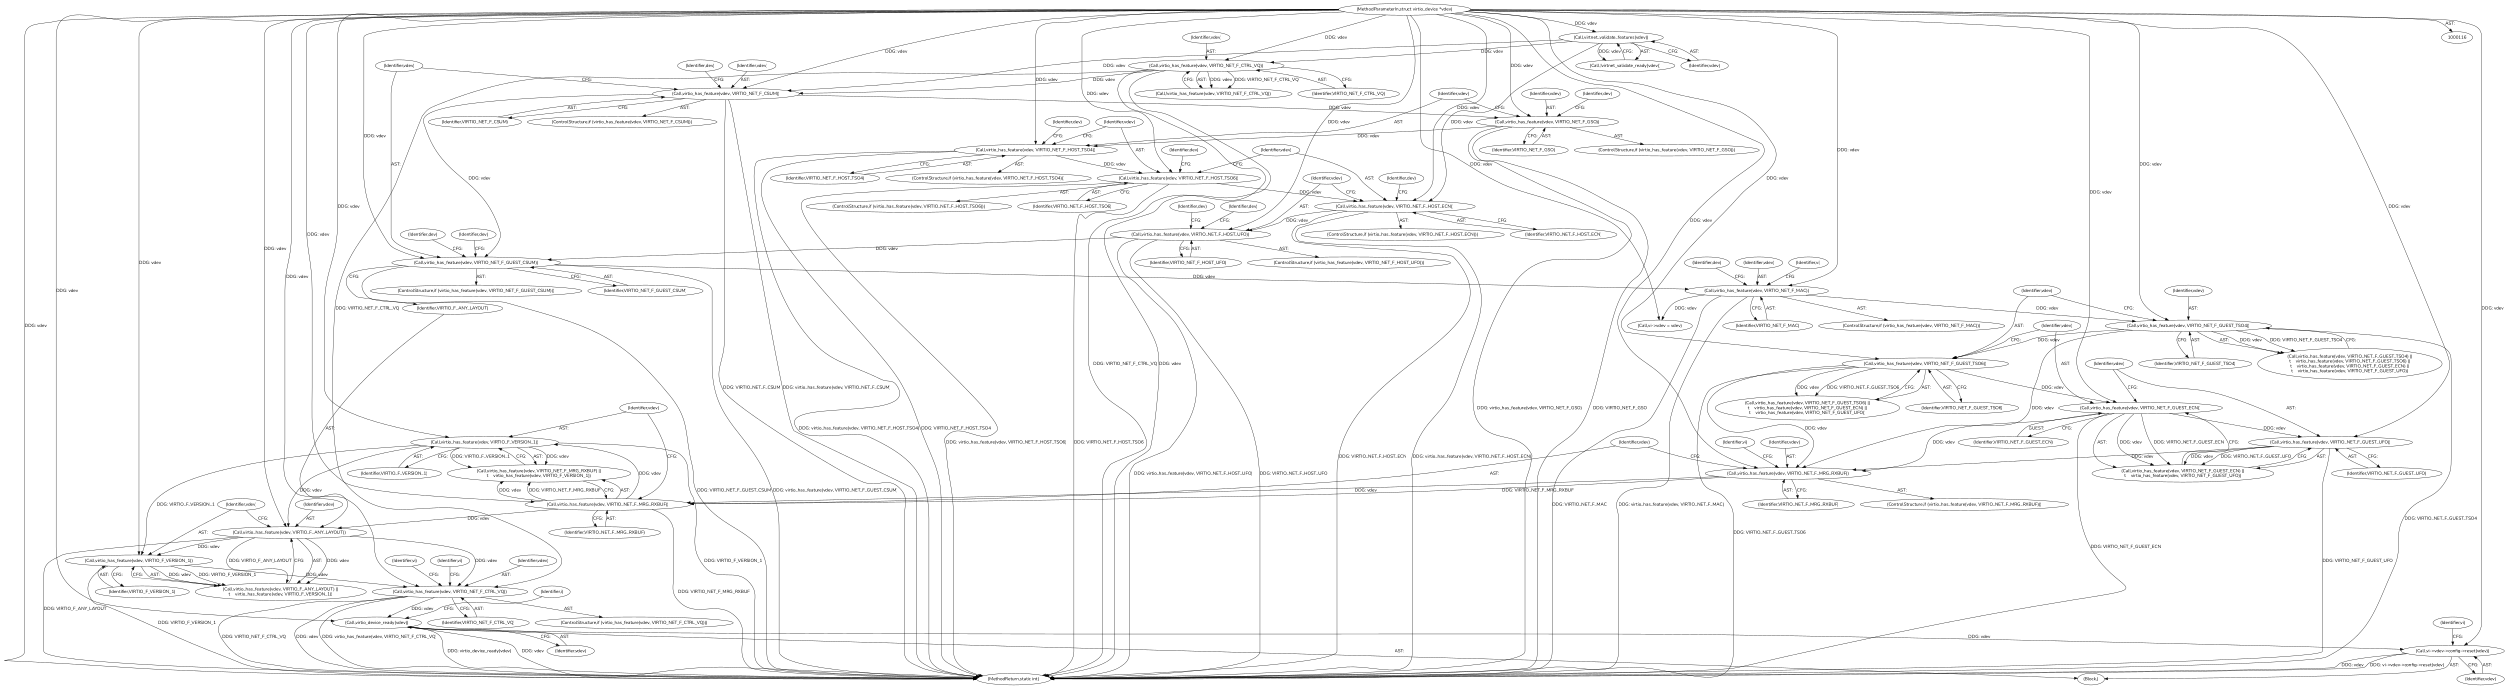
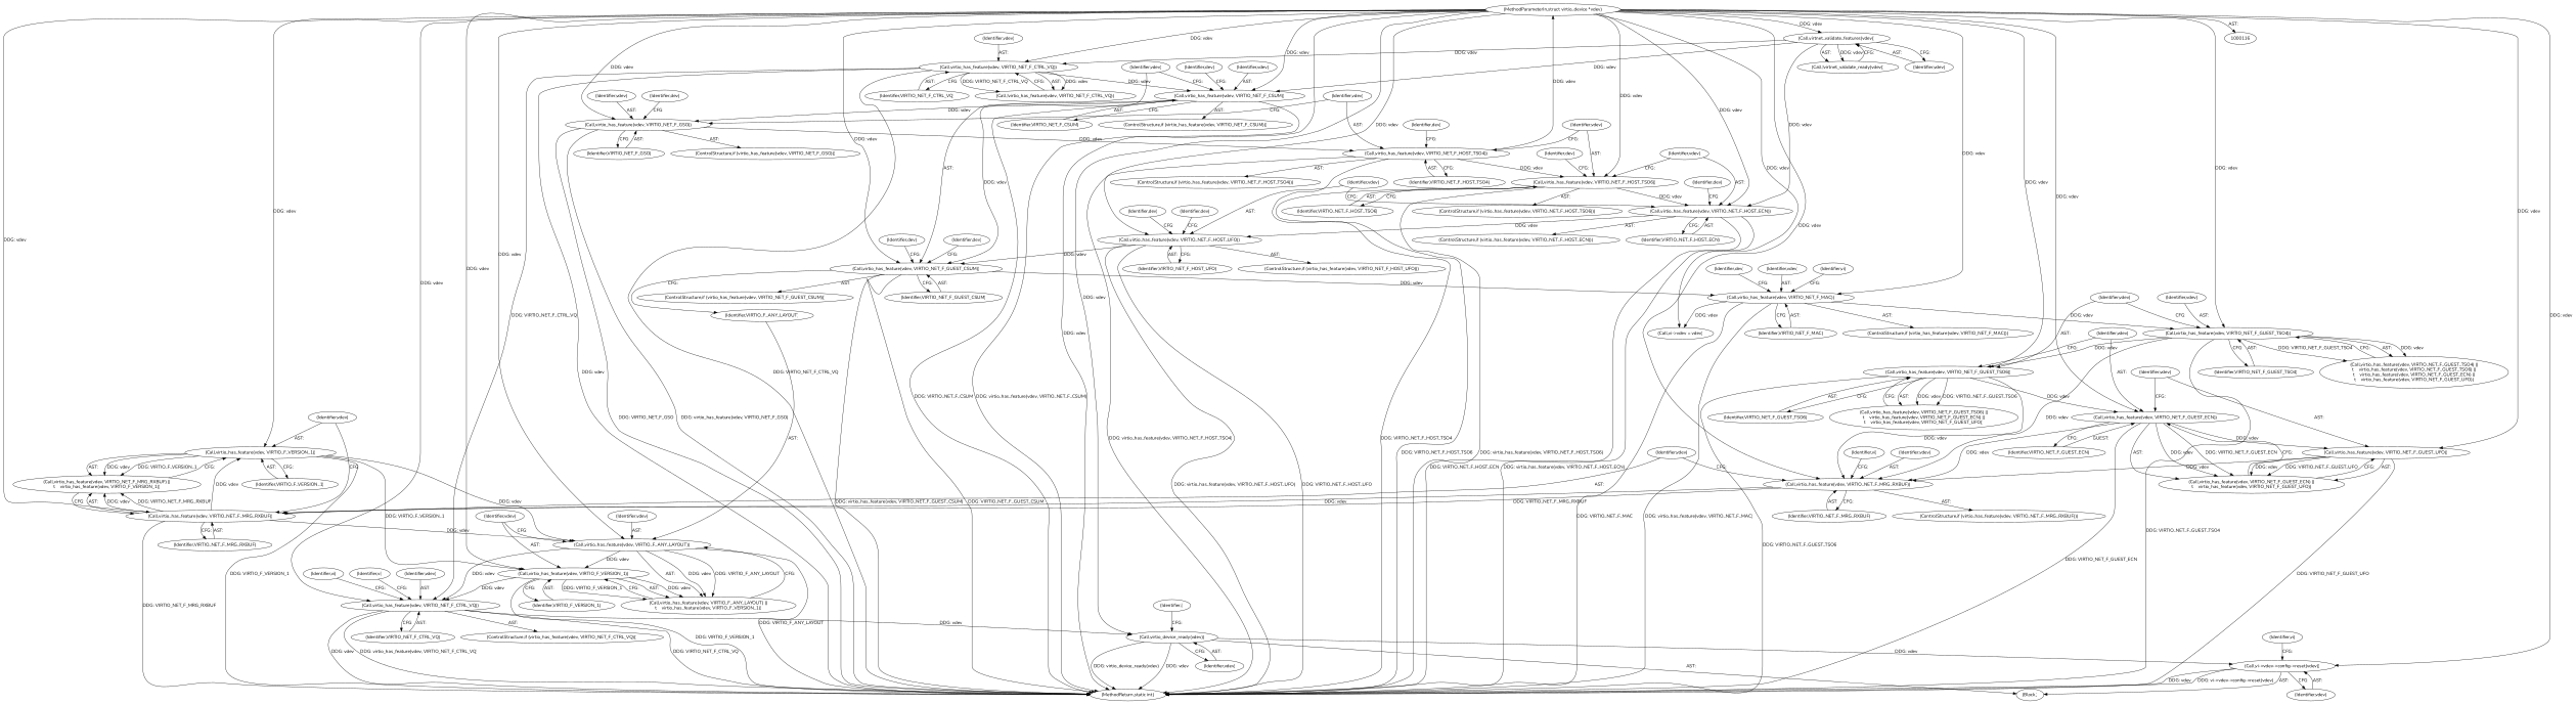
  digraph {
    fontname=Nunito
    node [fontname=Nunito]
    edge [fontname=Nunito]
    n1 [label="(Call,virtio_device_ready(vdev))"]
    n2 [label="(Call,vi->vdev->config->reset(vdev))"]
    n3 [label="(Identifier,vdev)"]
    n4 [label="(Block,)"]
    n5 [label="(MethodReturn,static int)"]
    n6 [label="(Identifier,vdev)"]
    n7 [label="(Call,virtio_has_feature(vdev, VIRTIO_NET_F_CTRL_VQ))"]
    n8 [label="(ControlStructure,if (virtio_has_feature(vdev, VIRTIO_NET_F_CTRL_VQ)))"]
    n9 [label="(Identifier,VIRTIO_NET_F_CTRL_VQ)"]
    n10 [label="(Call,virtio_has_feature(vdev, VIRTIO_F_ANY_LAYOUT))"]
    n11 [label="(Call,virtio_has_feature(vdev, VIRTIO_F_VERSION_1))"]
    n12 [label="(Call,virtio_has_feature(vdev, VIRTIO_F_ANY_LAYOUT) ||\n\t    virtio_has_feature(vdev, VIRTIO_F_VERSION_1))"]
    n13 [label="(Identifier,VIRTIO_F_VERSION_1)"]
    n14 [label="(Identifier,VIRTIO_F_ANY_LAYOUT)"]
    n15 [label="(Call,virtio_has_feature(vdev, VIRTIO_NET_F_MRG_RXBUF))"]
    n16 [label="(Call,virtio_has_feature(vdev, VIRTIO_F_VERSION_1))"]
    n17 [label="(Identifier,VIRTIO_NET_F_MRG_RXBUF)"]
    n18 [label="(Call,virtio_has_feature(vdev, VIRTIO_NET_F_MRG_RXBUF) ||\n\t    virtio_has_feature(vdev, VIRTIO_F_VERSION_1))"]
    n19 [label="(Identifier,VIRTIO_F_VERSION_1)"]
    n20 [label="(Call,virtio_has_feature(vdev, VIRTIO_NET_F_MRG_RXBUF))"]
    n21 [label="(Identifier,VIRTIO_NET_F_MRG_RXBUF)"]
    n22 [label="(ControlStructure,if (virtio_has_feature(vdev, VIRTIO_NET_F_MRG_RXBUF)))"]
    n23 [label="(Call,virtio_has_feature(vdev, VIRTIO_NET_F_GUEST_ECN))"]
    n24 [label="(Call,virtio_has_feature(vdev, VIRTIO_NET_F_GUEST_UFO))"]
    n25 [label="(Call,virtio_has_feature(vdev, VIRTIO_NET_F_GUEST_ECN) ||\n\t    virtio_has_feature(vdev, VIRTIO_NET_F_GUEST_UFO))"]
    n26 [label="(Identifier,VIRTIO_NET_F_GUEST_ECN)"]
-   n27 [label="(Identifier,VIRTIO_NET_F_GUEST_UFO)"]
    n28 [label="(Call,virtio_has_feature(vdev, VIRTIO_NET_F_GUEST_TSO6))"]
    n29 [label="(Call,virtio_has_feature(vdev, VIRTIO_NET_F_GUEST_TSO6) ||\n\t    virtio_has_feature(vdev, VIRTIO_NET_F_GUEST_ECN) ||\n\t    virtio_has_feature(vdev, VIRTIO_NET_F_GUEST_UFO))"]
    n30 [label="(Identifier,VIRTIO_NET_F_GUEST_TSO6)"]
    n31 [label="(Call,virtio_has_feature(vdev, VIRTIO_NET_F_GUEST_TSO4))"]
    n32 [label="(Identifier,VIRTIO_NET_F_GUEST_TSO4)"]
    n33 [label="(Call,virtio_has_feature(vdev, VIRTIO_NET_F_GUEST_TSO4) ||\n\t    virtio_has_feature(vdev, VIRTIO_NET_F_GUEST_TSO6) ||\n\t    virtio_has_feature(vdev, VIRTIO_NET_F_GUEST_ECN) ||\n\t    virtio_has_feature(vdev, VIRTIO_NET_F_GUEST_UFO))"]
    n34 [label="(MethodParameterIn,struct virtio_device *vdev)"]
    n35 [label="(Call,virtio_has_feature(vdev, VIRTIO_NET_F_MAC))"]
    n36 [label="(Call,virtio_has_feature(vdev, VIRTIO_NET_F_GUEST_CSUM))"]
    n37 [label="(Call,virtio_has_feature(vdev, VIRTIO_NET_F_HOST_UFO))"]
    n38 [label="(Call,virtio_has_feature(vdev, VIRTIO_NET_F_HOST_ECN))"]
    n39 [label="(Call,virtio_has_feature(vdev, VIRTIO_NET_F_HOST_TSO6))"]
    n40 [label="(Call,virtio_has_feature(vdev, VIRTIO_NET_F_HOST_TSO4))"]
    n41 [label="(Call,virtio_has_feature(vdev, VIRTIO_NET_F_GSO))"]
    n42 [label="(Call,virtio_has_feature(vdev, VIRTIO_NET_F_CSUM))"]
    n43 [label="(Call,virtnet_validate_features(vdev))"]
    n44 [label="(Call,virtio_has_feature(vdev, VIRTIO_NET_F_CTRL_VQ))"]
    n45 [label="(Call,vi->vdev = vdev)"]
    1000116
    n47 [label="(Identifier,VIRTIO_NET_F_MAC)"]
    n48 [label="(ControlStructure,if (virtio_has_feature(vdev, VIRTIO_NET_F_MAC)))"]
    n49 [label="(Identifier,VIRTIO_NET_F_GUEST_CSUM)"]
    n50 [label="(ControlStructure,if (virtio_has_feature(vdev, VIRTIO_NET_F_GUEST_CSUM)))"]
    n51 [label="(Identifier,VIRTIO_NET_F_HOST_UFO)"]
    n52 [label="(ControlStructure,if (virtio_has_feature(vdev, VIRTIO_NET_F_HOST_UFO)))"]
    n53 [label="(ControlStructure,if (virtio_has_feature(vdev, VIRTIO_NET_F_HOST_ECN)))"]
    n54 [label="(Identifier,VIRTIO_NET_F_HOST_ECN)"]
    n55 [label="(Identifier,VIRTIO_NET_F_HOST_TSO6)"]
    n56 [label="(ControlStructure,if (virtio_has_feature(vdev, VIRTIO_NET_F_HOST_TSO6)))"]
    n57 [label="(Identifier,VIRTIO_NET_F_HOST_TSO4)"]
    n58 [label="(ControlStructure,if (virtio_has_feature(vdev, VIRTIO_NET_F_HOST_TSO4)))"]
    n59 [label="(Identifier,VIRTIO_NET_F_GSO)"]
    n60 [label="(ControlStructure,if (virtio_has_feature(vdev, VIRTIO_NET_F_GSO)))"]
    n61 [label="(Identifier,VIRTIO_NET_F_CSUM)"]
    n62 [label="(ControlStructure,if (virtio_has_feature(vdev, VIRTIO_NET_F_CSUM)))"]
    n63 [label="(Call,!virtnet_validate_ready(vdev))"]
    n64 [label="(Identifier,vdev)"]
    n65 [label="(Call,!virtio_has_feature(vdev, VIRTIO_NET_F_CTRL_VQ))"]
    n66 [label="(Identifier,VIRTIO_NET_F_CTRL_VQ)"]
    n67 [label="(Identifier,dev)"]
    n68 [label="(Identifier,vdev)"]
    n69 [label="(Identifier,vi)"]
    n70 [label="(Identifier,vdev)"]
    n71 [label="(Identifier,vdev)"]
    n72 [label="(Identifier,vdev)"]
    n73 [label="(Identifier,dev)"]
    n74 [label="(Identifier,vdev)"]
    n75 [label="(Identifier,vdev)"]
    n76 [label="(Identifier,vdev)"]
    n77 [label="(Identifier,dev)"]
    n78 [label="(Identifier,dev)"]
    n79 [label="(Identifier,dev)"]
    n80 [label="(Identifier,vdev)"]
    n81 [label="(Identifier,vdev)"]
    n82 [label="(Identifier,vdev)"]
    n83 [label="(Identifier,vi)"]
    n84 [label="(Identifier,vi)"]
    n85 [label="(Identifier,vdev)"]
    n86 [label="(Identifier,vdev)"]
    n87 [label="(Identifier,dev)"]
    n88 [label="(Identifier,dev)"]
    n89 [label="(Identifier,vi)"]
    n90 [label="(Identifier,vdev)"]
    n91 [label="(Identifier,vdev)"]
    n92 [label="(Identifier,dev)"]
    n93 [label="(Identifier,vdev)"]
    n94 [label="(Identifier,i)"]
    n95 [label="(Identifier,vdev)"]
    n96 [label="(Identifier,dev)"]
    n97 [label="(Identifier,vi)"]
    n98 [label="(Identifier,vdev)"]
    n99 [label="(Identifier,dev)"]
    n100 [label="(Identifier,vdev)"]
    n101 [label="(Identifier,vdev)"]
    n1 -> n2 [label="DDG: vdev"]
    n1 -> n3 [label="CFG: "]
    n1 -> n4 [label="AST: "]
    n1 -> n5 [label="DDG: virtio_device_ready(vdev)"]
    n1 -> n5 [label="DDG: vdev"]
    n2 -> n4 [label="AST: "]
    n2 -> n5 [label="DDG: vdev"]
    n2 -> n5 [label="DDG: vi->vdev->config->reset(vdev)"]
    n2 -> n6 [label="CFG: "]
    n3 -> n1 [label="AST: "]
    n6 -> n2 [label="AST: "]
    n7 -> n1 [label="DDG: vdev"]
    n7 -> n5 [label="DDG: virtio_has_feature(vdev, VIRTIO_NET_F_CTRL_VQ)"]
    n7 -> n5 [label="DDG: VIRTIO_NET_F_CTRL_VQ"]
    n7 -> n5 [label="DDG: vdev"]
    n7 -> n8 [label="AST: "]
    n7 -> n9 [label="CFG: "]
    n9 -> n7 [label="AST: "]
    n10 -> n5 [label="DDG: VIRTIO_F_ANY_LAYOUT"]
    n10 -> n7 [label="DDG: vdev"]
    n10 -> n11 [label="DDG: vdev"]
    n10 -> n12 [label="AST: "]
    n10 -> n12 [label="DDG: vdev"]
    n10 -> n12 [label="DDG: VIRTIO_F_ANY_LAYOUT"]
    n11 -> n5 [label="DDG: VIRTIO_F_VERSION_1"]
    n11 -> n7 [label="DDG: vdev"]
    n11 -> n12 [label="AST: "]
    n11 -> n12 [label="DDG: vdev"]
    n11 -> n12 [label="DDG: VIRTIO_F_VERSION_1"]
    n11 -> n13 [label="CFG: "]
    n12 -> n10 [label="CFG: "]
    n12 -> n11 [label="CFG: "]
    n13 -> n11 [label="AST: "]
    n14 -> n10 [label="AST: "]
    n15 -> n5 [label="DDG: VIRTIO_NET_F_MRG_RXBUF"]
    n15 -> n10 [label="DDG: vdev"]
    n15 -> n16 [label="DDG: vdev"]
    n15 -> n17 [label="CFG: "]
    n15 -> n18 [label="AST: "]
    n15 -> n18 [label="DDG: vdev"]
    n15 -> n18 [label="DDG: VIRTIO_NET_F_MRG_RXBUF"]
    n16 -> n5 [label="DDG: VIRTIO_F_VERSION_1"]
    n16 -> n10 [label="DDG: vdev"]
    n16 -> n11 [label="DDG: VIRTIO_F_VERSION_1"]
    n16 -> n18 [label="AST: "]
    n16 -> n18 [label="DDG: vdev"]
    n16 -> n18 [label="DDG: VIRTIO_F_VERSION_1"]
    n16 -> n19 [label="CFG: "]
    n17 -> n15 [label="AST: "]
    n18 -> n15 [label="CFG: "]
    n18 -> n16 [label="CFG: "]
    n19 -> n16 [label="AST: "]
    n20 -> n15 [label="DDG: vdev"]
    n20 -> n15 [label="DDG: VIRTIO_NET_F_MRG_RXBUF"]
    n20 -> n21 [label="CFG: "]
    n20 -> n22 [label="AST: "]
    n21 -> n20 [label="AST: "]
    n23 -> n5 [label="DDG: VIRTIO_NET_F_GUEST_ECN"]
    n23 -> n20 [label="DDG: vdev"]
    n23 -> n24 [label="DDG: vdev"]
    n23 -> n25 [label="AST: "]
    n23 -> n25 [label="DDG: vdev"]
    n23 -> n25 [label="DDG: VIRTIO_NET_F_GUEST_ECN"]
    n23 -> n26 [label="CFG: "]
    n24 -> n5 [label="DDG: VIRTIO_NET_F_GUEST_UFO"]
    n24 -> n20 [label="DDG: vdev"]
    n24 -> n25 [label="AST: "]
    n24 -> n25 [label="DDG: vdev"]
    n24 -> n25 [label="DDG: VIRTIO_NET_F_GUEST_UFO"]
-   n24 -> n27 [label="CFG: "]
    n25 -> n23 [label="CFG: "]
    n25 -> n24 [label="CFG: "]
    n26 -> n23 [label="GUEST: "]
-   n27 -> n24 [label="AST: "]
    n28 -> n5 [label="DDG: VIRTIO_NET_F_GUEST_TSO6"]
    n28 -> n20 [label="DDG: vdev"]
    n28 -> n23 [label="DDG: vdev"]
    n28 -> n29 [label="AST: "]
    n28 -> n29 [label="DDG: vdev"]
    n28 -> n29 [label="DDG: VIRTIO_NET_F_GUEST_TSO6"]
    n28 -> n30 [label="CFG: "]
    n29 -> n28 [label="CFG: "]
    n30 -> n28 [label="AST: "]
    n31 -> n5 [label="DDG: VIRTIO_NET_F_GUEST_TSO4"]
    n31 -> n20 [label="DDG: vdev"]
    n31 -> n28 [label="DDG: vdev"]
    n31 -> n32 [label="CFG: "]
    n31 -> n33 [label="AST: "]
    n31 -> n33 [label="DDG: vdev"]
    n31 -> n33 [label="DDG: VIRTIO_NET_F_GUEST_TSO4"]
    n32 -> n31 [label="AST: "]
    n33 -> n31 [label="CFG: "]
    n34 -> n1 [label="DDG: vdev"]
    n34 -> n2 [label="DDG: vdev"]
    n34 -> n5 [label="DDG: vdev"]
    n34 -> n7 [label="DDG: vdev"]
    n34 -> n10 [label="DDG: vdev"]
    n34 -> n11 [label="DDG: vdev"]
    n34 -> n15 [label="DDG: vdev"]
    n34 -> n16 [label="DDG: vdev"]
    n34 -> n20 [label="DDG: vdev"]
    n34 -> n23 [label="DDG: vdev"]
    n34 -> n24 [label="DDG: vdev"]
    n34 -> n28 [label="DDG: vdev"]
    n34 -> n31 [label="DDG: vdev"]
    n34 -> n35 [label="DDG: vdev"]
    n34 -> n36 [label="DDG: vdev"]
    n34 -> n37 [label="DDG: vdev"]
    n34 -> n38 [label="DDG: vdev"]
    n34 -> n39 [label="DDG: vdev"]
-   n34 -> n40 [label="DDG: vdev"]
+   n40 -> n34 [label="DDG: vdev"]
    n34 -> n41 [label="DDG: vdev"]
    n34 -> n42 [label="DDG: vdev"]
    n34 -> n43 [label="DDG: vdev"]
    n34 -> n44 [label="DDG: vdev"]
    n34 -> n45 [label="DDG: vdev"]
    n34 -> 1000116 [label="AST: "]
    n35 -> n5 [label="DDG: VIRTIO_NET_F_MAC"]
    n35 -> n5 [label="DDG: virtio_has_feature(vdev, VIRTIO_NET_F_MAC)"]
    n35 -> n31 [label="DDG: vdev"]
    n35 -> n45 [label="DDG: vdev"]
    n35 -> n47 [label="CFG: "]
    n35 -> n48 [label="AST: "]
    n36 -> n5 [label="DDG: VIRTIO_NET_F_GUEST_CSUM"]
    n36 -> n5 [label="DDG: virtio_has_feature(vdev, VIRTIO_NET_F_GUEST_CSUM)"]
    n36 -> n14 [label="CFG: "]
    n36 -> n35 [label="DDG: vdev"]
    n36 -> n49 [label="CFG: "]
    n36 -> n50 [label="AST: "]
    n37 -> n5 [label="DDG: virtio_has_feature(vdev, VIRTIO_NET_F_HOST_UFO)"]
    n37 -> n5 [label="DDG: VIRTIO_NET_F_HOST_UFO"]
    n37 -> n36 [label="DDG: vdev"]
    n37 -> n51 [label="CFG: "]
    n37 -> n52 [label="AST: "]
    n38 -> n5 [label="DDG: virtio_has_feature(vdev, VIRTIO_NET_F_HOST_ECN)"]
    n38 -> n5 [label="DDG: VIRTIO_NET_F_HOST_ECN"]
    n38 -> n37 [label="DDG: vdev"]
    n38 -> n53 [label="AST: "]
    n38 -> n54 [label="CFG: "]
    n39 -> n5 [label="DDG: VIRTIO_NET_F_HOST_TSO6"]
    n39 -> n5 [label="DDG: virtio_has_feature(vdev, VIRTIO_NET_F_HOST_TSO6)"]
    n39 -> n38 [label="DDG: vdev"]
    n39 -> n55 [label="CFG: "]
    n39 -> n56 [label="AST: "]
    n40 -> n5 [label="DDG: virtio_has_feature(vdev, VIRTIO_NET_F_HOST_TSO4)"]
    n40 -> n5 [label="DDG: VIRTIO_NET_F_HOST_TSO4"]
    n40 -> n39 [label="DDG: vdev"]
    n40 -> n57 [label="CFG: "]
    n40 -> n58 [label="AST: "]
    n41 -> n5 [label="DDG: VIRTIO_NET_F_GSO"]
    n41 -> n5 [label="DDG: virtio_has_feature(vdev, VIRTIO_NET_F_GSO)"]
    n41 -> n40 [label="DDG: vdev"]
    n41 -> n59 [label="CFG: "]
    n41 -> n60 [label="AST: "]
    n42 -> n5 [label="DDG: virtio_has_feature(vdev, VIRTIO_NET_F_CSUM)"]
    n42 -> n5 [label="DDG: VIRTIO_NET_F_CSUM"]
    n42 -> n36 [label="DDG: vdev"]
    n42 -> n41 [label="DDG: vdev"]
    n42 -> n61 [label="CFG: "]
    n42 -> n62 [label="AST: "]
    n43 -> n38 [label="DDG: vdev"]
    n43 -> n42 [label="DDG: vdev"]
    n43 -> n44 [label="DDG: vdev"]
    n43 -> n63 [label="AST: "]
    n43 -> n63 [label="DDG: vdev"]
    n43 -> n64 [label="CFG: "]
    n44 -> n5 [label="DDG: VIRTIO_NET_F_CTRL_VQ"]
    n44 -> n5 [label="DDG: vdev"]
    n44 -> n7 [label="DDG: VIRTIO_NET_F_CTRL_VQ"]
    n44 -> n42 [label="DDG: vdev"]
    n44 -> n65 [label="AST: "]
    n44 -> n65 [label="DDG: vdev"]
    n44 -> n65 [label="DDG: VIRTIO_NET_F_CTRL_VQ"]
    n44 -> n66 [label="CFG: "]
    n47 -> n35 [label="AST: "]
    n49 -> n36 [label="AST: "]
    n51 -> n37 [label="AST: "]
    n54 -> n38 [label="AST: "]
    n55 -> n39 [label="AST: "]
    n57 -> n40 [label="AST: "]
    n59 -> n41 [label="AST: "]
    n61 -> n42 [label="AST: "]
    n63 -> n43 [label="CFG: "]
    n64 -> n43 [label="AST: "]
    n65 -> n44 [label="CFG: "]
    n66 -> n44 [label="AST: "]
    n67 -> n42 [label="CFG: "]
    n68 -> n39 [label="AST: "]
    n68 -> n40 [label="CFG: "]
    n69 -> n7 [label="CFG: "]
    n70 -> n42 [label="AST: "]
    n71 -> n10 [label="AST: "]
    n72 -> n31 [label="AST: "]
    n73 -> n36 [label="CFG: "]
    n74 -> n41 [label="AST: "]
    n75 -> n23 [label="CFG: "]
    n75 -> n24 [label="AST: "]
    n76 -> n37 [label="AST: "]
    n76 -> n38 [label="CFG: "]
    n77 -> n39 [label="CFG: "]
    n78 -> n36 [label="CFG: "]
    n79 -> n35 [label="CFG: "]
    n80 -> n38 [label="AST: "]
    n80 -> n39 [label="CFG: "]
    n81 -> n35 [label="AST: "]
    n82 -> n40 [label="AST: "]
    n82 -> n41 [label="CFG: "]
    n83 -> n7 [label="CFG: "]
    n84 -> n20 [label="CFG: "]
    n85 -> n15 [label="CFG: "]
    n85 -> n16 [label="AST: "]
    n86 -> n44 [label="AST: "]
    n87 -> n40 [label="CFG: "]
    n88 -> n37 [label="CFG: "]
    n89 -> n2 [label="CFG: "]
    n90 -> n20 [label="AST: "]
    n91 -> n7 [label="AST: "]
    n92 -> n37 [label="CFG: "]
    n93 -> n10 [label="CFG: "]
    n93 -> n11 [label="AST: "]
    n94 -> n1 [label="CFG: "]
    n95 -> n28 [label="AST: "]
    n95 -> n31 [label="CFG: "]
    n96 -> n38 [label="CFG: "]
    n97 -> n35 [label="CFG: "]
    n98 -> n36 [label="AST: "]
    n98 -> n42 [label="CFG: "]
    n99 -> n41 [label="CFG: "]
    n100 -> n23 [label="AST: "]
    n100 -> n28 [label="CFG: "]
    n101 -> n15 [label="AST: "]
    n101 -> n20 [label="CFG: "]
  }
